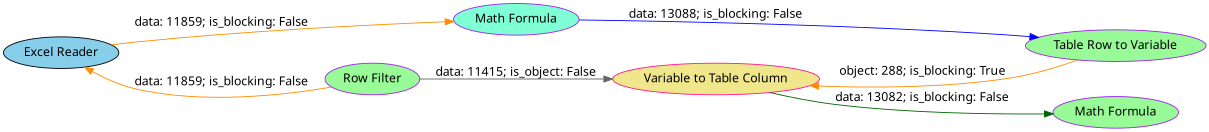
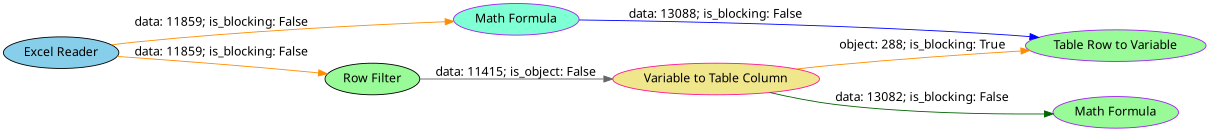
  digraph {
    fontname="Noto Sans"
    rankdir=LR
    node [color=purple fillcolor=palegreen fontname="Noto Sans" style=filled]
    edge [color=darkorange fontname="Noto Sans"]
    n1 [label="Math Formula"]
    n2 [color=black fillcolor=skyblue label="Excel Reader"]
    n3 [fillcolor=aquamarine label="Math Formula"]
-   n4 [label="Row Filter"]
+   n4 [color=black label="Row Filter"]
    n5 [label="Table Row to Variable"]
    n6 [color=deeppink fillcolor=khaki label="Variable to Table Column"]
    n2 -> n3 [label="data: 11859; is_blocking: False"]
-   n4 -> n2 [label="data: 11859; is_blocking: False"]
+   n2 -> n4 [label="data: 11859; is_blocking: False"]
    n3 -> n5 [color=blue label="data: 13088; is_blocking: False"]
    n4 -> n6 [color=gray40 label="data: 11415; is_object: False"]
-   n5 -> n6 [label="object: 288; is_blocking: True"]
+   n6 -> n5 [label="object: 288; is_blocking: True"]
    n6 -> n1 [color=darkgreen label="data: 13082; is_blocking: False"]
  }
